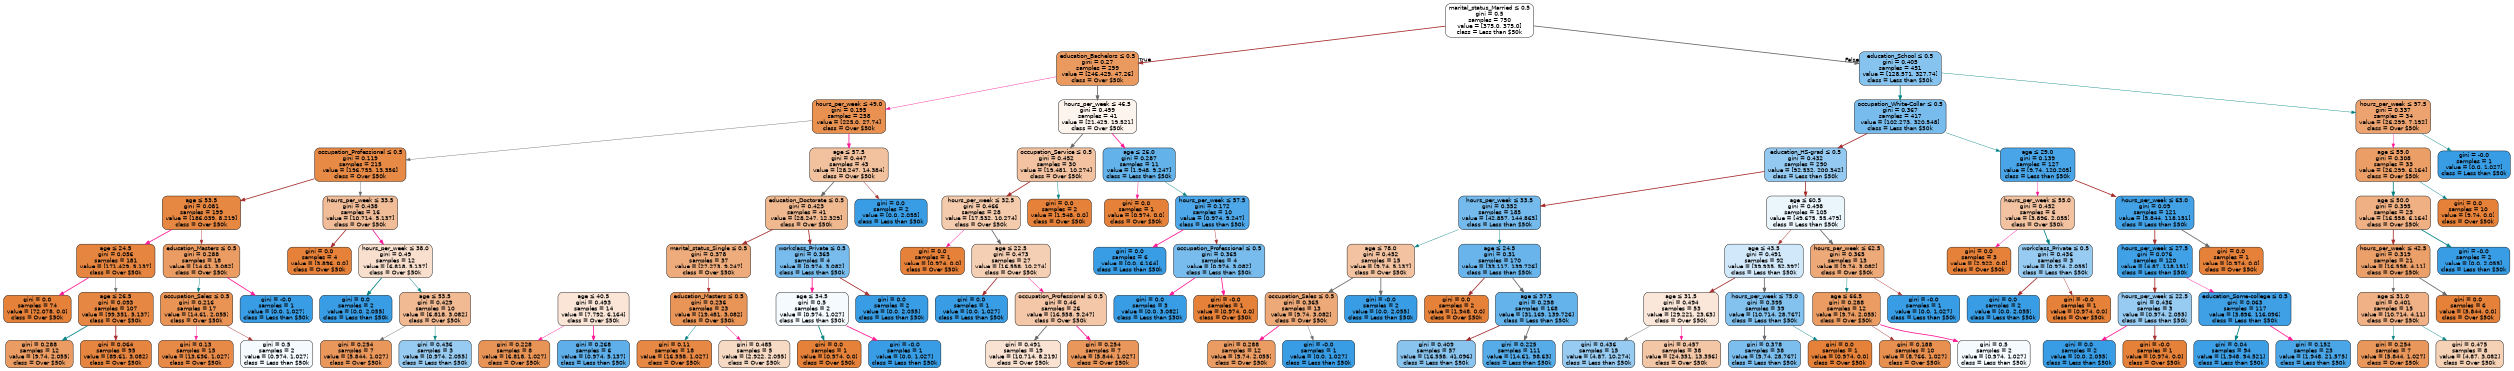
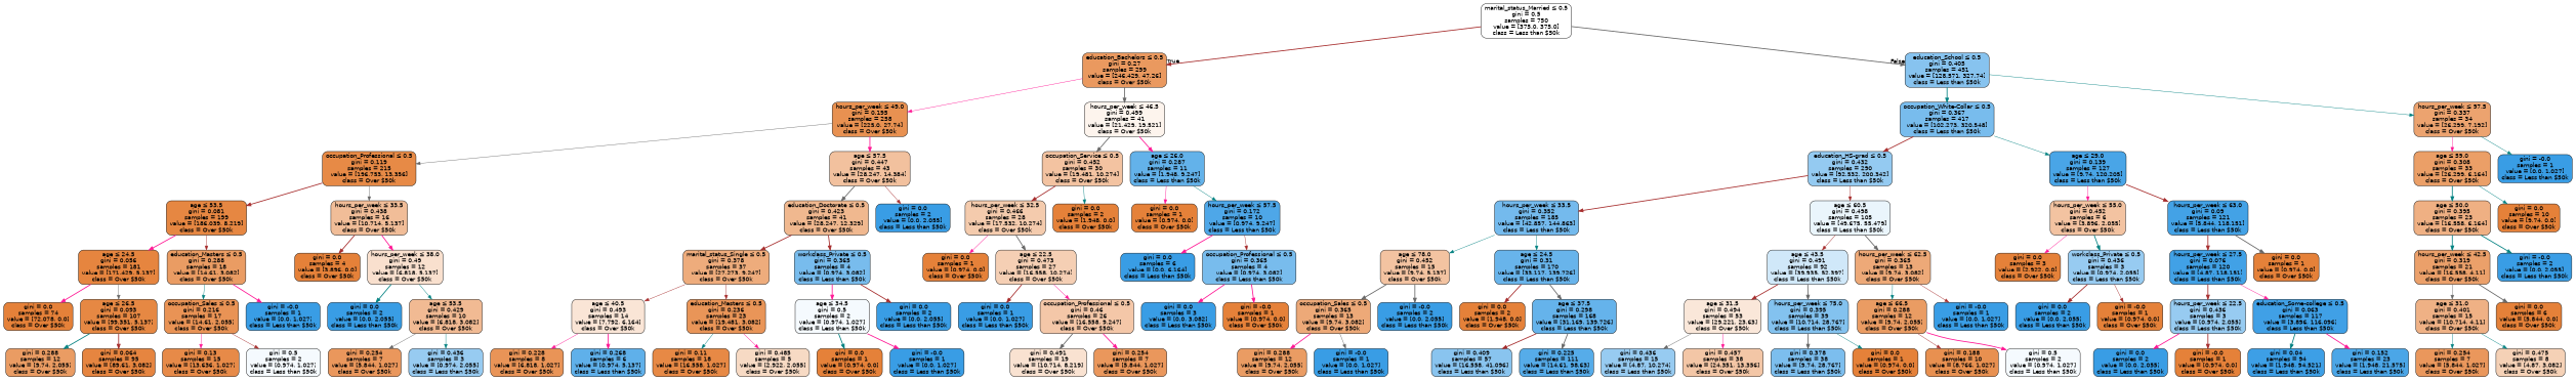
  digraph {
    node [color=black fillcolor="#399de5" fontname=helvetica shape=box style="filled, rounded"]
    edge [color=brown fontname=helvetica style=bold]
    n1 [fillcolor="#ffffff" label=<marital_status_Married &le; 0.5<br/>gini = 0.5<br/>samples = 750<br/>value = [375.0, 375.0]<br/>class = Less than $50k>]
    n2 [fillcolor="#ea995f" label=<education_Bachelors &le; 0.5<br/>gini = 0.27<br/>samples = 299<br/>value = [246.429, 47.26]<br/>class = Over $50k>]
    n3 [fillcolor="#87c3ef" label=<education_School &le; 0.5<br/>gini = 0.405<br/>samples = 451<br/>value = [128.571, 327.74]<br/>class = Less than $50k>]
    n4 [fillcolor="#e89151" label=<hours_per_week &le; 49.0<br/>gini = 0.195<br/>samples = 258<br/>value = [225.0, 27.74]<br/>class = Over $50k>]
    n5 [fillcolor="#fdf4ed" label=<hours_per_week &le; 46.5<br/>gini = 0.499<br/>samples = 41<br/>value = [21.429, 19.521]<br/>class = Over $50k>]
    n6 [fillcolor="#78bced" label=<occupation_White-Collar &le; 0.5<br/>gini = 0.367<br/>samples = 417<br/>value = [102.273, 320.548]<br/>class = Less than $50k>]
    n7 [fillcolor="#eca36f" label=<hours_per_week &le; 97.5<br/>gini = 0.337<br/>samples = 34<br/>value = [26.299, 7.192]<br/>class = Over $50k>]
    n8 [fillcolor="#e78a46" label=<occupation_Professional &le; 0.5<br/>gini = 0.119<br/>samples = 215<br/>value = [196.753, 13.356]<br/>class = Over $50k>]
    n9 [fillcolor="#f2c19e" label=<age &le; 57.5<br/>gini = 0.447<br/>samples = 43<br/>value = [28.247, 14.384]<br/>class = Over $50k>]
    n10 [fillcolor="#f3c3a1" label=<occupation_Service &le; 0.5<br/>gini = 0.452<br/>samples = 30<br/>value = [19.481, 10.274]<br/>class = Over $50k>]
    n11 [fillcolor="#63b2ea" label=<age &le; 26.0<br/>gini = 0.287<br/>samples = 11<br/>value = [1.948, 9.247]<br/>class = Less than $50k>]
    n12 [fillcolor="#e68742" label=<age &le; 53.5<br/>gini = 0.081<br/>samples = 199<br/>value = [186.039, 8.219]<br/>class = Over $50k>]
    n13 [fillcolor="#f1bd98" label=<hours_per_week &le; 33.5<br/>gini = 0.438<br/>samples = 16<br/>value = [10.714, 5.137]<br/>class = Over $50k>]
    n14 [fillcolor="#f0b88f" label=<education_Doctorate &le; 0.5<br/>gini = 0.423<br/>samples = 41<br/>value = [28.247, 12.329]<br/>class = Over $50k>]
    n15 [label=<gini = 0.0<br/>samples = 2<br/>value = [0.0, 2.055]<br/>class = Less than $50k>]
    n16 [fillcolor="#e6853f" label=<age &le; 24.5<br/>gini = 0.056<br/>samples = 181<br/>value = [171.429, 5.137]<br/>class = Over $50k>]
    n17 [fillcolor="#ea9c63" label=<education_Masters &le; 0.5<br/>gini = 0.288<br/>samples = 18<br/>value = [14.61, 3.082]<br/>class = Over $50k>]
    n18 [fillcolor="#e58139" label=<gini = 0.0<br/>samples = 4<br/>value = [3.896, 0.0]<br/>class = Over $50k>]
    n19 [fillcolor="#f9e0ce" label=<hours_per_week &le; 38.0<br/>gini = 0.49<br/>samples = 12<br/>value = [6.818, 5.137]<br/>class = Over $50k>]
    n20 [fillcolor="#e58139" label=<gini = 0.0<br/>samples = 74<br/>value = [72.078, 0.0]<br/>class = Over $50k>]
    n21 [fillcolor="#e68843" label=<age &le; 26.5<br/>gini = 0.093<br/>samples = 107<br/>value = [99.351, 5.137]<br/>class = Over $50k>]
    n22 [fillcolor="#e99355" label=<occupation_Sales &le; 0.5<br/>gini = 0.216<br/>samples = 17<br/>value = [14.61, 2.055]<br/>class = Over $50k>]
    n23 [label=<gini = -0.0<br/>samples = 1<br/>value = [0.0, 1.027]<br/>class = Less than $50k>]
    n24 [fillcolor="#ea9c63" label=<gini = 0.288<br/>samples = 12<br/>value = [9.74, 2.055]<br/>class = Over $50k>]
    n25 [fillcolor="#e68540" label=<gini = 0.064<br/>samples = 95<br/>value = [89.61, 3.082]<br/>class = Over $50k>]
    n26 [fillcolor="#e78a48" label=<gini = 0.13<br/>samples = 15<br/>value = [13.636, 1.027]<br/>class = Over $50k>]
    n27 [fillcolor="#f5fafe" label=<gini = 0.5<br/>samples = 2<br/>value = [0.974, 1.027]<br/>class = Less than $50k>]
    n28 [label=<gini = 0.0<br/>samples = 2<br/>value = [0.0, 2.055]<br/>class = Less than $50k>]
    n29 [fillcolor="#f1ba93" label=<age &le; 53.5<br/>gini = 0.429<br/>samples = 10<br/>value = [6.818, 3.082]<br/>class = Over $50k>]
    n30 [fillcolor="#ea975c" label=<gini = 0.254<br/>samples = 7<br/>value = [5.844, 1.027]<br/>class = Over $50k>]
    n31 [fillcolor="#97cbf1" label=<gini = 0.436<br/>samples = 3<br/>value = [0.974, 2.055]<br/>class = Less than $50k>]
    n32 [fillcolor="#eeac7c" label=<marital_status_Single &le; 0.5<br/>gini = 0.378<br/>samples = 37<br/>value = [27.273, 9.247]<br/>class = Over $50k>]
    n33 [fillcolor="#78bced" label=<workclass_Private &le; 0.5<br/>gini = 0.365<br/>samples = 4<br/>value = [0.974, 3.082]<br/>class = Less than $50k>]
    n34 [fillcolor="#fae5d6" label=<age &le; 40.5<br/>gini = 0.493<br/>samples = 14<br/>value = [7.792, 6.164]<br/>class = Over $50k>]
    n35 [fillcolor="#e99558" label=<education_Masters &le; 0.5<br/>gini = 0.236<br/>samples = 23<br/>value = [19.481, 3.082]<br/>class = Over $50k>]
    n36 [fillcolor="#f5fafe" label=<age &le; 34.5<br/>gini = 0.5<br/>samples = 2<br/>value = [0.974, 1.027]<br/>class = Less than $50k>]
    n37 [label=<gini = 0.0<br/>samples = 2<br/>value = [0.0, 2.055]<br/>class = Less than $50k>]
    n38 [fillcolor="#e99457" label=<gini = 0.228<br/>samples = 8<br/>value = [6.818, 1.027]<br/>class = Over $50k>]
    n39 [fillcolor="#5fb0ea" label=<gini = 0.268<br/>samples = 6<br/>value = [0.974, 5.137]<br/>class = Less than $50k>]
    n40 [fillcolor="#e78945" label=<gini = 0.11<br/>samples = 18<br/>value = [16.558, 1.027]<br/>class = Over $50k>]
    n41 [fillcolor="#f7dac4" label=<gini = 0.485<br/>samples = 5<br/>value = [2.922, 2.055]<br/>class = Over $50k>]
    n42 [fillcolor="#e58139" label=<gini = 0.0<br/>samples = 1<br/>value = [0.974, 0.0]<br/>class = Over $50k>]
    n43 [label=<gini = -0.0<br/>samples = 1<br/>value = [0.0, 1.027]<br/>class = Less than $50k>]
    n44 [fillcolor="#f4cbad" label=<hours_per_week &le; 32.5<br/>gini = 0.466<br/>samples = 28<br/>value = [17.532, 10.274]<br/>class = Over $50k>]
    n45 [fillcolor="#e58139" label=<gini = 0.0<br/>samples = 2<br/>value = [1.948, 0.0]<br/>class = Over $50k>]
    n46 [fillcolor="#e58139" label=<gini = 0.0<br/>samples = 1<br/>value = [0.974, 0.0]<br/>class = Over $50k>]
    n47 [fillcolor="#4ea7e8" label=<hours_per_week &le; 57.5<br/>gini = 0.172<br/>samples = 10<br/>value = [0.974, 9.247]<br/>class = Less than $50k>]
    n48 [fillcolor="#e58139" label=<gini = 0.0<br/>samples = 1<br/>value = [0.974, 0.0]<br/>class = Over $50k>]
    n49 [fillcolor="#f5cfb4" label=<age &le; 22.5<br/>gini = 0.473<br/>samples = 27<br/>value = [16.558, 10.274]<br/>class = Over $50k>]
    n50 [label=<gini = 0.0<br/>samples = 1<br/>value = [0.0, 1.027]<br/>class = Less than $50k>]
    n51 [fillcolor="#f4c7a8" label=<occupation_Professional &le; 0.5<br/>gini = 0.46<br/>samples = 26<br/>value = [16.558, 9.247]<br/>class = Over $50k>]
    n52 [fillcolor="#f9e2d1" label=<gini = 0.491<br/>samples = 19<br/>value = [10.714, 8.219]<br/>class = Over $50k>]
    n53 [fillcolor="#ea975c" label=<gini = 0.254<br/>samples = 7<br/>value = [5.844, 1.027]<br/>class = Over $50k>]
    n54 [label=<gini = 0.0<br/>samples = 6<br/>value = [0.0, 6.164]<br/>class = Less than $50k>]
    n55 [fillcolor="#78bced" label=<occupation_Professional &le; 0.5<br/>gini = 0.365<br/>samples = 4<br/>value = [0.974, 3.082]<br/>class = Less than $50k>]
    n56 [label=<gini = 0.0<br/>samples = 3<br/>value = [0.0, 3.082]<br/>class = Less than $50k>]
    n57 [fillcolor="#e58139" label=<gini = -0.0<br/>samples = 1<br/>value = [0.974, 0.0]<br/>class = Over $50k>]
    n58 [fillcolor="#94caf1" label=<education_HS-grad &le; 0.5<br/>gini = 0.432<br/>samples = 290<br/>value = [92.532, 200.342]<br/>class = Less than $50k>]
    n59 [fillcolor="#49a5e7" label=<age &le; 29.0<br/>gini = 0.139<br/>samples = 127<br/>value = [9.74, 120.205]<br/>class = Less than $50k>]
    n60 [fillcolor="#eb9f67" label=<age &le; 59.0<br/>gini = 0.308<br/>samples = 33<br/>value = [26.299, 6.164]<br/>class = Over $50k>]
    n61 [label=<gini = -0.0<br/>samples = 1<br/>value = [0.0, 1.027]<br/>class = Less than $50k>]
    n62 [fillcolor="#74baed" label=<hours_per_week &le; 33.5<br/>gini = 0.352<br/>samples = 185<br/>value = [42.857, 144.863]<br/>class = Less than $50k>]
    n63 [fillcolor="#eaf5fc" label=<age &le; 60.5<br/>gini = 0.498<br/>samples = 105<br/>value = [49.675, 55.479]<br/>class = Less than $50k>]
    n64 [fillcolor="#f3c3a1" label=<hours_per_week &le; 55.0<br/>gini = 0.452<br/>samples = 6<br/>value = [3.896, 2.055]<br/>class = Over $50k>]
    n65 [fillcolor="#43a2e6" label=<hours_per_week &le; 63.0<br/>gini = 0.09<br/>samples = 121<br/>value = [5.844, 118.151]<br/>class = Less than $50k>]
    n66 [fillcolor="#f3c3a1" label=<age &le; 78.0<br/>gini = 0.452<br/>samples = 15<br/>value = [9.74, 5.137]<br/>class = Over $50k>]
    n67 [fillcolor="#68b4eb" label=<age &le; 24.5<br/>gini = 0.31<br/>samples = 170<br/>value = [33.117, 139.726]<br/>class = Less than $50k>]
    n68 [fillcolor="#d0e8f9" label=<age &le; 43.5<br/>gini = 0.491<br/>samples = 92<br/>value = [39.935, 52.397]<br/>class = Less than $50k>]
    n69 [fillcolor="#eda978" label=<hours_per_week &le; 62.5<br/>gini = 0.365<br/>samples = 13<br/>value = [9.74, 3.082]<br/>class = Over $50k>]
    n70 [fillcolor="#eda978" label=<occupation_Sales &le; 0.5<br/>gini = 0.365<br/>samples = 13<br/>value = [9.74, 3.082]<br/>class = Over $50k>]
    n71 [label=<gini = -0.0<br/>samples = 2<br/>value = [0.0, 2.055]<br/>class = Less than $50k>]
    n72 [fillcolor="#e58139" label=<gini = 0.0<br/>samples = 2<br/>value = [1.948, 0.0]<br/>class = Over $50k>]
    n73 [fillcolor="#65b3eb" label=<age &le; 37.5<br/>gini = 0.298<br/>samples = 168<br/>value = [31.169, 139.726]<br/>class = Less than $50k>]
    n74 [fillcolor="#ea9c63" label=<gini = 0.288<br/>samples = 12<br/>value = [9.74, 2.055]<br/>class = Over $50k>]
    n75 [label=<gini = -0.0<br/>samples = 1<br/>value = [0.0, 1.027]<br/>class = Less than $50k>]
    n76 [fillcolor="#89c4ef" label=<gini = 0.409<br/>samples = 57<br/>value = [16.558, 41.096]<br/>class = Less than $50k>]
    n77 [fillcolor="#56ace9" label=<gini = 0.225<br/>samples = 111<br/>value = [14.61, 98.63]<br/>class = Less than $50k>]
    n78 [fillcolor="#fae7d9" label=<age &le; 31.5<br/>gini = 0.494<br/>samples = 53<br/>value = [29.221, 23.63]<br/>class = Over $50k>]
    n79 [fillcolor="#83c2ef" label=<hours_per_week &le; 75.0<br/>gini = 0.395<br/>samples = 39<br/>value = [10.714, 28.767]<br/>class = Less than $50k>]
    n80 [fillcolor="#ea9c63" label=<age &le; 66.5<br/>gini = 0.288<br/>samples = 12<br/>value = [9.74, 2.055]<br/>class = Over $50k>]
    n81 [label=<gini = -0.0<br/>samples = 1<br/>value = [0.0, 1.027]<br/>class = Less than $50k>]
    n82 [fillcolor="#97cbf1" label=<gini = 0.436<br/>samples = 15<br/>value = [4.87, 10.274]<br/>class = Less than $50k>]
    n83 [fillcolor="#f3c6a6" label=<gini = 0.457<br/>samples = 38<br/>value = [24.351, 13.356]<br/>class = Over $50k>]
    n84 [fillcolor="#7cbeee" label=<gini = 0.378<br/>samples = 38<br/>value = [9.74, 28.767]<br/>class = Less than $50k>]
    n85 [fillcolor="#e58139" label=<gini = 0.0<br/>samples = 1<br/>value = [0.974, 0.0]<br/>class = Over $50k>]
    n86 [fillcolor="#e89050" label=<gini = 0.188<br/>samples = 10<br/>value = [8.766, 1.027]<br/>class = Over $50k>]
    n87 [fillcolor="#f5fafe" label=<gini = 0.5<br/>samples = 2<br/>value = [0.974, 1.027]<br/>class = Less than $50k>]
    n88 [fillcolor="#e58139" label=<gini = 0.0<br/>samples = 3<br/>value = [2.922, 0.0]<br/>class = Over $50k>]
    n89 [fillcolor="#97cbf1" label=<workclass_Private &le; 0.5<br/>gini = 0.436<br/>samples = 3<br/>value = [0.974, 2.055]<br/>class = Less than $50k>]
    n90 [fillcolor="#41a1e6" label=<hours_per_week &le; 27.5<br/>gini = 0.076<br/>samples = 120<br/>value = [4.87, 118.151]<br/>class = Less than $50k>]
    n91 [fillcolor="#e58139" label=<gini = 0.0<br/>samples = 1<br/>value = [0.974, 0.0]<br/>class = Over $50k>]
    n92 [label=<gini = 0.0<br/>samples = 2<br/>value = [0.0, 2.055]<br/>class = Less than $50k>]
    n93 [fillcolor="#e58139" label=<gini = -0.0<br/>samples = 1<br/>value = [0.974, 0.0]<br/>class = Over $50k>]
    n94 [fillcolor="#97cbf1" label=<hours_per_week &le; 22.5<br/>gini = 0.436<br/>samples = 3<br/>value = [0.974, 2.055]<br/>class = Less than $50k>]
    n95 [fillcolor="#40a0e6" label=<education_Some-college &le; 0.5<br/>gini = 0.063<br/>samples = 117<br/>value = [3.896, 116.096]<br/>class = Less than $50k>]
    n96 [label=<gini = 0.0<br/>samples = 2<br/>value = [0.0, 2.055]<br/>class = Less than $50k>]
    n97 [fillcolor="#e58139" label=<gini = -0.0<br/>samples = 1<br/>value = [0.974, 0.0]<br/>class = Over $50k>]
    n98 [fillcolor="#3d9fe6" label=<gini = 0.04<br/>samples = 94<br/>value = [1.948, 94.521]<br/>class = Less than $50k>]
    n99 [fillcolor="#4ba6e7" label=<gini = 0.152<br/>samples = 23<br/>value = [1.948, 21.575]<br/>class = Less than $50k>]
    n100 [fillcolor="#efb083" label=<age &le; 50.0<br/>gini = 0.395<br/>samples = 23<br/>value = [16.558, 6.164]<br/>class = Over $50k>]
    n101 [fillcolor="#e58139" label=<gini = 0.0<br/>samples = 10<br/>value = [9.74, 0.0]<br/>class = Over $50k>]
    n102 [fillcolor="#eba06a" label=<hours_per_week &le; 42.5<br/>gini = 0.319<br/>samples = 21<br/>value = [16.558, 4.11]<br/>class = Over $50k>]
    n103 [label=<gini = -0.0<br/>samples = 2<br/>value = [0.0, 2.055]<br/>class = Less than $50k>]
    n104 [fillcolor="#efb185" label=<age &le; 31.0<br/>gini = 0.401<br/>samples = 15<br/>value = [10.714, 4.11]<br/>class = Over $50k>]
    n105 [fillcolor="#e58139" label=<gini = 0.0<br/>samples = 6<br/>value = [5.844, 0.0]<br/>class = Over $50k>]
    n106 [fillcolor="#ea975c" label=<gini = 0.254<br/>samples = 7<br/>value = [5.844, 1.027]<br/>class = Over $50k>]
    n107 [fillcolor="#f5d1b6" label=<gini = 0.475<br/>samples = 8<br/>value = [4.87, 3.082]<br/>class = Over $50k>]
    n1 -> n2 [headlabel=True labelangle=45 labeldistance=2.5]
    n1 -> n3 [color=gray40 headlabel=False labelangle=-45 labeldistance=2.5]
    n2 -> n4 [color=deeppink style=solid]
    n2 -> n5 [color=gray40]
    n3 -> n6 [color=teal]
    n3 -> n7 [color=teal style=solid]
    n4 -> n8 [color=gray40 style=solid]
    n4 -> n9 [color=deeppink]
    n5 -> n10 [color=gray40]
    n5 -> n11 [color=deeppink]
    n6 -> n58
    n6 -> n59 [color=teal style=solid]
    n7 -> n60 [color=deeppink style=solid]
    n7 -> n61 [color=teal style=solid]
    n8 -> n12
    n8 -> n13 [color=gray40 style=solid]
    n9 -> n14 [color=gray40]
    n9 -> n15 [style=solid]
    n10 -> n44
    n10 -> n45 [color=teal style=solid]
    n11 -> n46 [color=deeppink style=solid]
    n11 -> n47 [color=teal style=solid]
    n12 -> n16 [color=deeppink]
    n12 -> n17 [style=solid]
    n13 -> n18
    n13 -> n19 [color=deeppink]
    n14 -> n32
    n14 -> n33
    n16 -> n20 [color=deeppink]
    n16 -> n21 [color=gray40 style=solid]
    n17 -> n22 [color=teal style=solid]
    n17 -> n23 [color=deeppink]
    n19 -> n28 [color=teal]
    n19 -> n29 [color=teal style=solid]
    n21 -> n24 [color=teal]
    n21 -> n25
    n22 -> n26 [color=deeppink style=solid]
    n22 -> n27 [style=solid]
    n29 -> n30 [color=gray40 style=solid]
    n29 -> n31 [color=teal style=solid]
+   n32 -> n34 [style=solid]
    n32 -> n35 [style=solid]
    n33 -> n36 [color=deeppink]
    n33 -> n37
    n34 -> n38 [color=deeppink style=solid]
    n34 -> n39 [color=deeppink]
    n35 -> n40 [color=teal style=solid]
    n35 -> n41 [color=deeppink style=solid]
    n36 -> n42 [color=teal]
    n36 -> n43 [color=deeppink]
    n44 -> n48 [color=deeppink style=solid]
    n44 -> n49 [color=gray40]
    n47 -> n54 [color=deeppink]
    n47 -> n55 [style=solid]
    n49 -> n50
    n49 -> n51 [color=deeppink style=solid]
    n51 -> n52 [color=gray40]
    n51 -> n53 [color=deeppink]
    n55 -> n56 [color=deeppink]
    n55 -> n57 [color=deeppink]
    n58 -> n62
-   n58 -> n63
+   n58 -> n63 [style=solid]
    n59 -> n64 [color=deeppink style=solid]
    n59 -> n65
    n60 -> n100 [color=teal]
    n60 -> n101 [color=teal style=solid]
    n62 -> n66 [color=teal style=solid]
    n62 -> n67 [color=teal style=solid]
    n63 -> n68 [style=solid]
    n63 -> n69 [color=gray40]
    n64 -> n88 [color=deeppink style=solid]
    n64 -> n89 [color=teal]
    n65 -> n90
    n65 -> n91 [color=gray40]
    n66 -> n70 [color=gray40]
    n66 -> n71 [color=gray40]
    n67 -> n72
    n67 -> n73 [color=gray40]
    n68 -> n78
    n68 -> n79 [color=gray40]
    n69 -> n80 [color=teal style=solid]
    n69 -> n81 [style=solid]
    n70 -> n74 [color=deeppink]
    n70 -> n75 [color=gray40 style=solid]
    n73 -> n76
    n73 -> n77 [color=gray40]
    n78 -> n82 [color=gray40 style=solid]
    n78 -> n83 [color=deeppink style=solid]
    n79 -> n84 [color=gray40]
    n79 -> n85 [color=teal style=solid]
    n80 -> n86 [style=solid]
    n80 -> n87 [color=deeppink]
    n89 -> n92
    n89 -> n93 [style=solid]
    n90 -> n94
    n90 -> n95 [color=deeppink style=solid]
    n94 -> n96 [color=deeppink]
    n94 -> n97
    n95 -> n98 [color=teal]
    n95 -> n99 [color=deeppink]
-   n100 -> n102
+   n100 -> n102 [color=teal]
    n100 -> n103 [color=teal]
    n102 -> n104 [color=gray40 style=solid]
    n102 -> n105 [color=gray40]
    n104 -> n106 [color=teal style=solid]
    n104 -> n107 [color=teal style=solid]
  }
